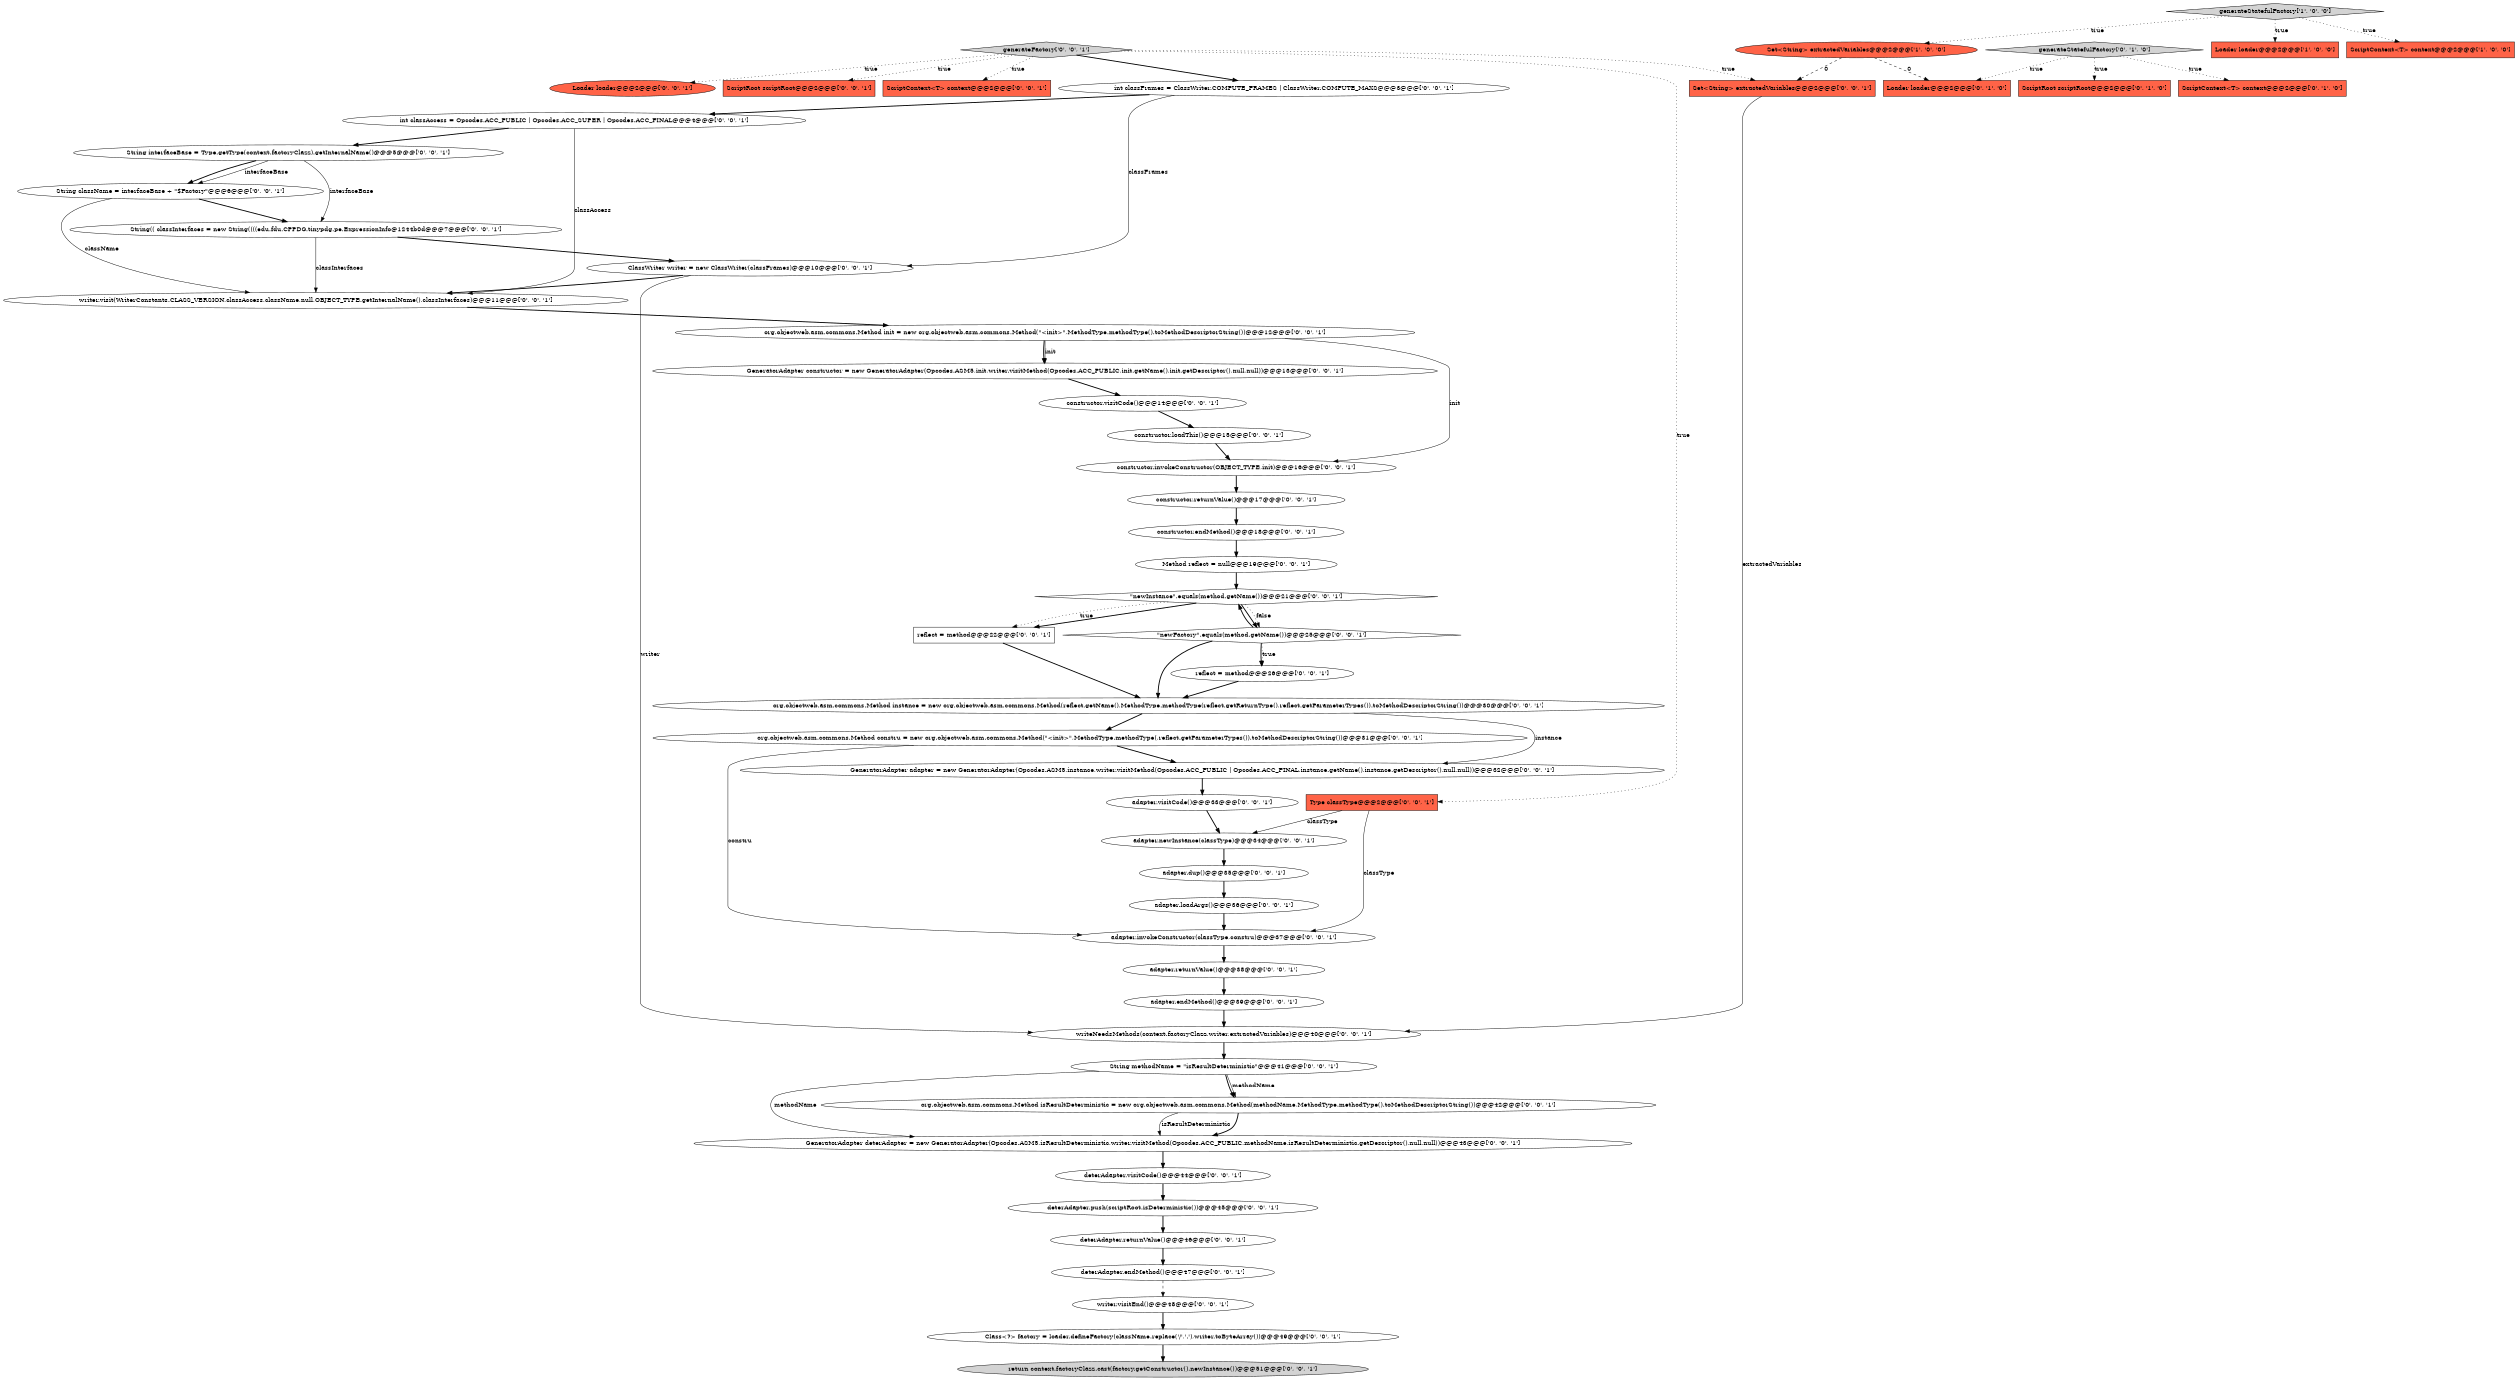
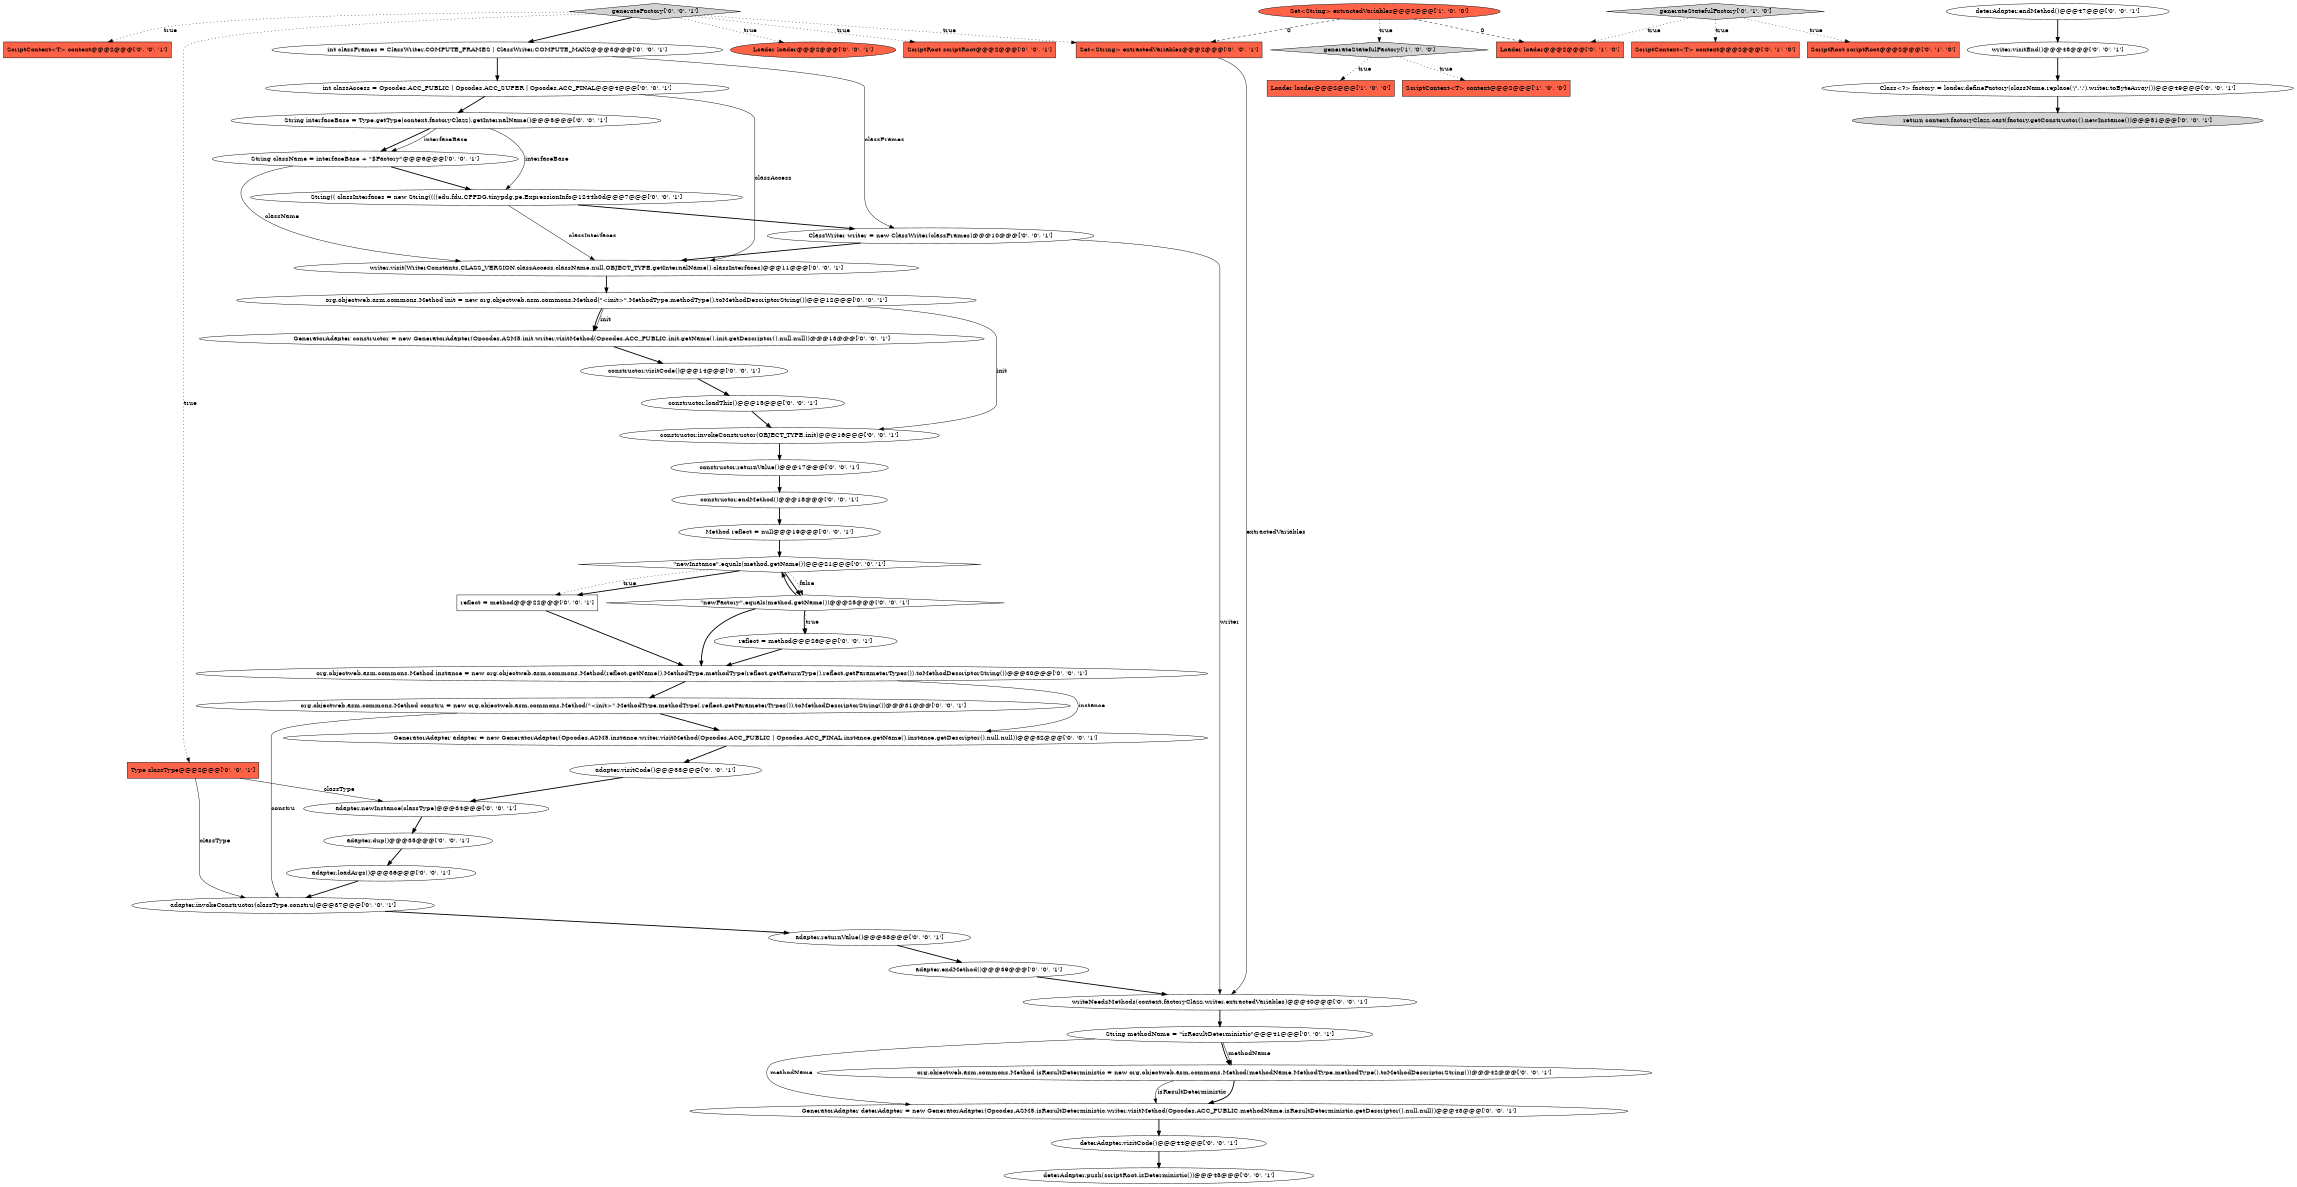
  digraph {
    node [fillcolor=white shape=ellipse style=filled]
    edge [style=bold]
    n1 [label="adapter.endMethod()@@@39@@@['0', '0', '1']"]
    n2 [label="writeNeedsMethods(context.factoryClazz,writer,extractedVariables)@@@40@@@['0', '0', '1']"]
    n3 [label="String methodName = \"isResultDeterministic\"@@@41@@@['0', '0', '1']"]
    n4 [fillcolor=lightgray label="generateFactory['0', '0', '1']" shape=diamond]
    n5 [fillcolor=tomato label="Loader loader@@@2@@@['0', '0', '1']"]
    n6 [fillcolor=tomato label="Type classType@@@2@@@['0', '0', '1']" shape=box]
    n7 [fillcolor=tomato label="ScriptRoot scriptRoot@@@2@@@['0', '0', '1']" shape=box]
    n8 [fillcolor=tomato label="Set<String> extractedVariables@@@2@@@['0', '0', '1']" shape=box]
    n9 [label="int classFrames = ClassWriter.COMPUTE_FRAMES | ClassWriter.COMPUTE_MAXS@@@3@@@['0', '0', '1']"]
    n10 [fillcolor=tomato label="ScriptContext<T> context@@@2@@@['0', '0', '1']" shape=box]
    n11 [label="adapter.newInstance(classType)@@@34@@@['0', '0', '1']"]
    n12 [label="adapter.invokeConstructor(classType,constru)@@@37@@@['0', '0', '1']"]
    n13 [label="ClassWriter writer = new ClassWriter(classFrames)@@@10@@@['0', '0', '1']"]
    n14 [label="int classAccess = Opcodes.ACC_PUBLIC | Opcodes.ACC_SUPER | Opcodes.ACC_FINAL@@@4@@@['0', '0', '1']"]
    n15 [label="String interfaceBase = Type.getType(context.factoryClazz).getInternalName()@@@5@@@['0', '0', '1']"]
    n16 [label="String className = interfaceBase + \"$Factory\"@@@6@@@['0', '0', '1']"]
    n17 [label="String(( classInterfaces = new String((((edu.fdu.CPPDG.tinypdg.pe.ExpressionInfo@1244b0d@@@7@@@['0', '0', '1']"]
    n18 [label="writer.visit(WriterConstants.CLASS_VERSION,classAccess,className,null,OBJECT_TYPE.getInternalName(),classInterfaces)@@@11@@@['0', '0', '1']"]
    n19 [label="org.objectweb.asm.commons.Method init = new org.objectweb.asm.commons.Method(\"<init>\",MethodType.methodType().toMethodDescriptorString())@@@12@@@['0', '0', '1']"]
    n20 [label="constructor.invokeConstructor(OBJECT_TYPE,init)@@@16@@@['0', '0', '1']"]
    n21 [label="GeneratorAdapter constructor = new GeneratorAdapter(Opcodes.ASM5,init,writer.visitMethod(Opcodes.ACC_PUBLIC,init.getName(),init.getDescriptor(),null,null))@@@13@@@['0', '0', '1']"]
    n22 [label="constructor.returnValue()@@@17@@@['0', '0', '1']"]
    n23 [label="constructor.visitCode()@@@14@@@['0', '0', '1']"]
    n24 [label="deterAdapter.push(scriptRoot.isDeterministic())@@@45@@@['0', '0', '1']"]
-   n25 [label="deterAdapter.returnValue()@@@46@@@['0', '0', '1']"]
    n26 [label="deterAdapter.endMethod()@@@47@@@['0', '0', '1']"]
    n27 [label="GeneratorAdapter deterAdapter = new GeneratorAdapter(Opcodes.ASM5,isResultDeterministic,writer.visitMethod(Opcodes.ACC_PUBLIC,methodName,isResultDeterministic.getDescriptor(),null,null))@@@43@@@['0', '0', '1']"]
    n28 [label="org.objectweb.asm.commons.Method isResultDeterministic = new org.objectweb.asm.commons.Method(methodName,MethodType.methodType().toMethodDescriptorString())@@@42@@@['0', '0', '1']"]
    n29 [label="constructor.endMethod()@@@18@@@['0', '0', '1']"]
    n30 [label="\"newInstance\".equals(method.getName())@@@21@@@['0', '0', '1']" shape=diamond]
    n31 [label="reflect = method@@@22@@@['0', '0', '1']" shape=box]
    n32 [label="\"newFactory\".equals(method.getName())@@@25@@@['0', '0', '1']" shape=diamond]
    n33 [label="org.objectweb.asm.commons.Method instance = new org.objectweb.asm.commons.Method(reflect.getName(),MethodType.methodType(reflect.getReturnType(),reflect.getParameterTypes()).toMethodDescriptorString())@@@30@@@['0', '0', '1']"]
    n34 [label="reflect = method@@@26@@@['0', '0', '1']"]
    n35 [label="writer.visitEnd()@@@48@@@['0', '0', '1']"]
    n36 [label="Class<?> factory = loader.defineFactory(className.replace('/','.'),writer.toByteArray())@@@49@@@['0', '0', '1']"]
    n37 [label="adapter.visitCode()@@@33@@@['0', '0', '1']"]
    n38 [label="adapter.dup()@@@35@@@['0', '0', '1']"]
    n39 [label="GeneratorAdapter adapter = new GeneratorAdapter(Opcodes.ASM5,instance,writer.visitMethod(Opcodes.ACC_PUBLIC | Opcodes.ACC_FINAL,instance.getName(),instance.getDescriptor(),null,null))@@@32@@@['0', '0', '1']"]
    n40 [label="org.objectweb.asm.commons.Method constru = new org.objectweb.asm.commons.Method(\"<init>\",MethodType.methodType(,reflect.getParameterTypes()).toMethodDescriptorString())@@@31@@@['0', '0', '1']"]
    n41 [fillcolor=lightgray label="return context.factoryClazz.cast(factory.getConstructor().newInstance())@@@51@@@['0', '0', '1']"]
    n42 [label="adapter.loadArgs()@@@36@@@['0', '0', '1']"]
    n43 [label="adapter.returnValue()@@@38@@@['0', '0', '1']"]
    n44 [fillcolor=lightgray label="generateStatefulFactory['1', '0', '0']" shape=diamond]
    n45 [fillcolor=tomato label="Set<String> extractedVariables@@@2@@@['1', '0', '0']"]
    n46 [fillcolor=tomato label="Loader loader@@@2@@@['1', '0', '0']" shape=box]
    n47 [fillcolor=tomato label="ScriptContext<T> context@@@2@@@['1', '0', '0']" shape=box]
    n48 [fillcolor=tomato label="Loader loader@@@2@@@['0', '1', '0']" shape=box]
    n49 [label="constructor.loadThis()@@@15@@@['0', '0', '1']"]
    n50 [fillcolor=tomato label="ScriptContext<T> context@@@2@@@['0', '1', '0']" shape=box]
    n51 [label="deterAdapter.visitCode()@@@44@@@['0', '0', '1']"]
    n52 [fillcolor=tomato label="ScriptRoot scriptRoot@@@2@@@['0', '1', '0']" shape=box]
    n53 [label="Method reflect = null@@@19@@@['0', '0', '1']"]
    n54 [fillcolor=lightgray label="generateStatefulFactory['0', '1', '0']" shape=diamond]
    n1 -> n2
    n2 -> n3
    n3 -> n27 [label=methodName style=solid]
    n3 -> n28 [label=methodName style=solid]
    n3 -> n28
    n4 -> n5 [label=true style=dotted]
    n4 -> n6 [label=true style=dotted]
    n4 -> n7 [label=true style=dotted]
    n4 -> n8 [label=true style=dotted]
    n4 -> n9
    n4 -> n10 [label=true style=dotted]
    n6 -> n11 [label=classType style=solid]
    n6 -> n12 [label=classType style=solid]
    n8 -> n2 [label=extractedVariables style=solid]
    n9 -> n13 [label=classFrames style=solid]
    n9 -> n14
    n11 -> n38
    n12 -> n43
    n13 -> n2 [label=writer style=solid]
    n13 -> n18
    n14 -> n15
    n14 -> n18 [label=classAccess style=solid]
    n15 -> n16
    n15 -> n16 [label=interfaceBase style=solid]
    n15 -> n17 [label=interfaceBase style=solid]
    n16 -> n17
    n16 -> n18 [label=className style=solid]
    n17 -> n13
    n17 -> n18 [label=classInterfaces style=solid]
    n18 -> n19
    n19 -> n20 [label=init style=solid]
    n19 -> n21 [label=init style=solid]
    n19 -> n21
    n20 -> n22
    n21 -> n23
    n22 -> n29
    n23 -> n49
-   n24 -> n25
-   n25 -> n26
-   n26 -> n35 [style=dashed]
+   n26 -> n35
    n27 -> n51
    n28 -> n27
    n28 -> n27 [label=isResultDeterministic style=solid]
    n29 -> n53
    n30 -> n31
    n30 -> n31 [label=true style=dotted]
    n30 -> n32
    n30 -> n32 [label=false style=dotted]
    n31 -> n33
    n32 -> n30
    n32 -> n33
    n32 -> n34
    n32 -> n34 [label=true style=dotted]
    n33 -> n39 [label=instance style=solid]
    n33 -> n40
    n34 -> n33
    n35 -> n36
    n36 -> n41
    n37 -> n11
    n38 -> n42
    n39 -> n37
    n40 -> n12 [label=constru style=solid]
    n40 -> n39
    n42 -> n12
    n43 -> n1
-   n44 -> n45 [label=true style=dotted]
+   n45 -> n44 [label=true style=dotted]
    n44 -> n46 [label=true style=dotted]
    n44 -> n47 [label=true style=dotted]
    n45 -> n8 [label=0 style=dashed]
    n45 -> n48 [label=0 style=dashed]
    n49 -> n20
    n51 -> n24
    n53 -> n30
    n54 -> n48 [label=true style=dotted]
    n54 -> n50 [label=true style=dotted]
    n54 -> n52 [label=true style=dotted]
  }
